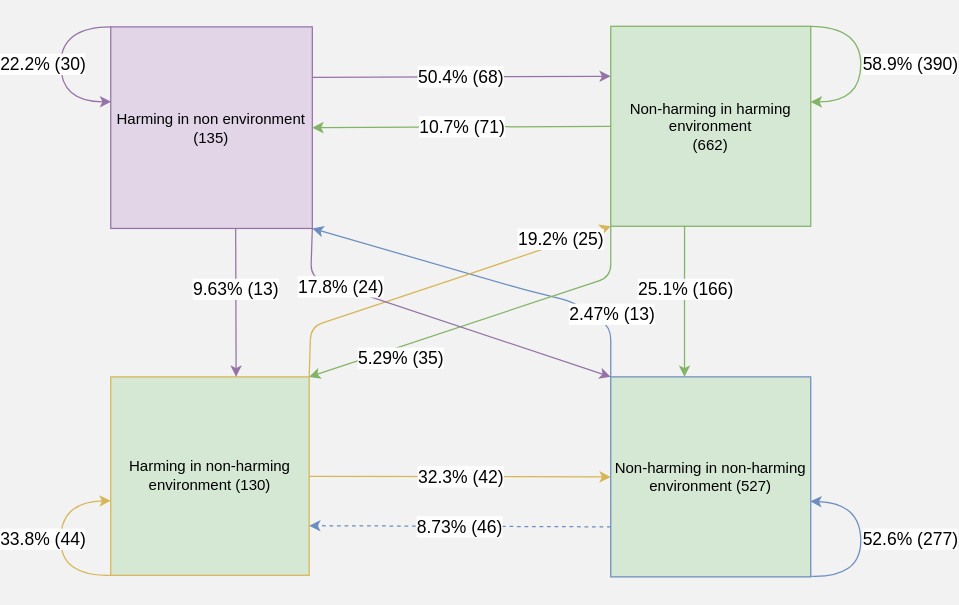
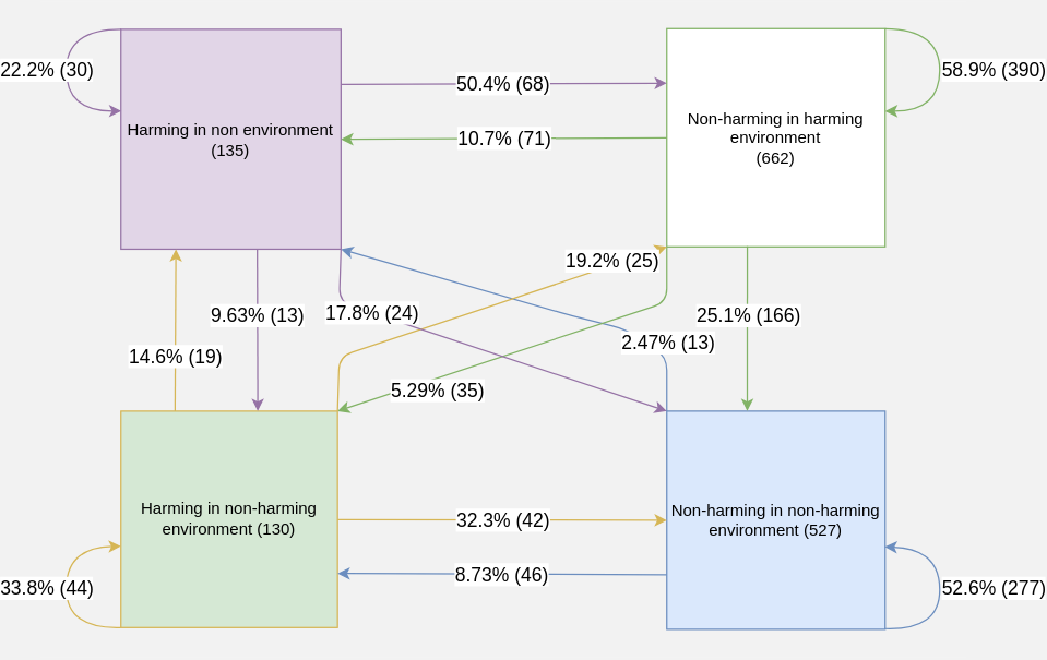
  <mxCell id="0" />
  <mxCell id="1" parent="0" />
  <mxCell id="2" value="Harming in non environment &lt;br&gt;(135)" style="whiteSpace=wrap;html=1;aspect=fixed;fillColor=#e1d5e7;strokeColor=#9673a6;" parent="1" vertex="1"><mxGeometry x="60" y="21" width="161.26" height="161.26" as="geometry" /></mxCell>
- <mxCell id="3" value="Non-harming in harming environment&lt;br&gt;(662)" style="whiteSpace=wrap;html=1;aspect=fixed;fillColor=#d5e8d4;strokeColor=#82b366;" parent="1" vertex="1"><mxGeometry x="460" y="20.52" width="160" height="160" as="geometry" /></mxCell>
- <mxCell id="4" value="Non-harming in non-harming environment (527)" style="whiteSpace=wrap;html=1;aspect=fixed;fillColor=#d5e8d4;strokeColor=#6c8ebf;" parent="1" vertex="1"><mxGeometry x="460" y="301" width="160" height="160" as="geometry" /></mxCell>
+ <mxCell id="3" value="Non-harming in harming environment&lt;br&gt;(662)" style="whiteSpace=wrap;html=1;aspect=fixed;fillColor=#ffffff;strokeColor=#82b366;" parent="1" vertex="1"><mxGeometry x="460" y="20.52" width="160" height="160" as="geometry" /></mxCell>
+ <mxCell id="4" value="Non-harming in non-harming environment (527)" style="whiteSpace=wrap;html=1;aspect=fixed;fillColor=#dae8fc;strokeColor=#6c8ebf;" parent="1" vertex="1"><mxGeometry x="460" y="301" width="160" height="160" as="geometry" /></mxCell>
  <mxCell id="5" value="Harming in non-harming environment (130)" style="whiteSpace=wrap;html=1;aspect=fixed;fillColor=#d5e8d4;strokeColor=#d6b656;" parent="1" vertex="1"><mxGeometry x="60" y="301" width="158.74" height="158.74" as="geometry" /></mxCell>
  <mxCell id="6" value="&lt;span style=&quot;font-size: 14px;&quot;&gt;32.3% (42)&lt;/span&gt;" style="endArrow=classic;html=1;rounded=0;exitX=1;exitY=0.25;exitDx=0;exitDy=0;entryX=0;entryY=0.25;entryDx=0;entryDy=0;fillColor=#fff2cc;strokeColor=#d6b656;" parent="1" edge="1"><mxGeometry width="50" height="50" relative="1" as="geometry"><mxPoint x="218.74" y="380.685" as="sourcePoint" /><mxPoint x="460" y="381" as="targetPoint" /></mxGeometry></mxCell>
- <mxCell id="7" value="&lt;font style=&quot;font-size: 14px;&quot;&gt;8.73% (46)&lt;/font&gt;" style="endArrow=classic;html=1;rounded=0;exitX=0;exitY=0.75;exitDx=0;exitDy=0;entryX=1;entryY=0.75;entryDx=0;entryDy=0;fillColor=#dae8fc;strokeColor=#6c8ebf;dashed=1;" parent="1" source="4" target="5" edge="1"><mxGeometry x="0.003" width="50" height="50" relative="1" as="geometry"><mxPoint x="326.087" y="321" as="sourcePoint" /><mxPoint x="395.652" y="246" as="targetPoint" /><mxPoint as="offset" /></mxGeometry></mxCell>
+ <mxCell id="7" value="&lt;font style=&quot;font-size: 14px;&quot;&gt;8.73% (46)&lt;/font&gt;" style="endArrow=classic;html=1;rounded=0;exitX=0;exitY=0.75;exitDx=0;exitDy=0;entryX=1;entryY=0.75;entryDx=0;entryDy=0;fillColor=#dae8fc;strokeColor=#6c8ebf;" parent="1" source="4" target="5" edge="1"><mxGeometry x="0.003" width="50" height="50" relative="1" as="geometry"><mxPoint x="326.087" y="321" as="sourcePoint" /><mxPoint x="395.652" y="246" as="targetPoint" /><mxPoint as="offset" /></mxGeometry></mxCell>
  <mxCell id="8" value="&lt;font style=&quot;font-size: 14px;&quot;&gt;50.4% (68)&lt;/font&gt;" style="endArrow=classic;html=1;rounded=0;exitX=1;exitY=0.25;exitDx=0;exitDy=0;entryX=0;entryY=0.25;entryDx=0;entryDy=0;fillColor=#e1d5e7;strokeColor=#9673a6;" parent="1" source="2" target="3" edge="1"><mxGeometry x="-0.003" width="50" height="50" relative="1" as="geometry"><mxPoint x="217.948" y="80.443" as="sourcePoint" /><mxPoint x="460" y="80" as="targetPoint" /><mxPoint as="offset" /></mxGeometry></mxCell>
  <mxCell id="9" value="&lt;font style=&quot;font-size: 14px;&quot;&gt;10.7% (71)&lt;/font&gt;" style="endArrow=classic;html=1;rounded=0;exitX=0;exitY=0.5;exitDx=0;exitDy=0;entryX=1;entryY=0.5;entryDx=0;entryDy=0;fillColor=#d5e8d4;strokeColor=#82b366;" parent="1" source="3" target="2" edge="1"><mxGeometry x="-0.003" width="50" height="50" relative="1" as="geometry"><mxPoint x="451.304" y="129.391" as="sourcePoint" /><mxPoint x="221.26" y="131.64" as="targetPoint" /><mxPoint as="offset" /></mxGeometry></mxCell>
+ <mxCell id="10" value="&lt;font style=&quot;font-size: 14px;&quot;&gt;14.6% (19)&lt;/font&gt;" style="endArrow=classic;html=1;rounded=0;exitX=0.25;exitY=0;exitDx=0;exitDy=0;entryX=0.25;entryY=1;entryDx=0;entryDy=0;fillColor=#fff2cc;strokeColor=#d6b656;" parent="1" source="5" target="2" edge="1"><mxGeometry x="-0.326" width="50" height="50" relative="1" as="geometry"><mxPoint x="326.087" y="321" as="sourcePoint" /><mxPoint x="117.391" y="186" as="targetPoint" /><mxPoint as="offset" /></mxGeometry></mxCell>
  <mxCell id="11" value="&lt;span style=&quot;font-size: 14px;&quot;&gt;25.1% (166)&lt;/span&gt;" style="endArrow=classic;html=1;rounded=0;exitX=0.369;exitY=0.997;exitDx=0;exitDy=0;entryX=0.5;entryY=0;entryDx=0;entryDy=0;exitPerimeter=0;fillColor=#d5e8d4;strokeColor=#82b366;" parent="1" source="3" edge="1"><mxGeometry x="-0.157" y="1" width="50" height="50" relative="1" as="geometry"><mxPoint x="519" y="180.52" as="sourcePoint" /><mxPoint x="519" y="301" as="targetPoint" /><mxPoint as="offset" /></mxGeometry></mxCell>
  <mxCell id="12" value="&lt;font style=&quot;font-size: 14px;&quot;&gt;9.63% (13)&lt;/font&gt;" style="endArrow=classic;html=1;rounded=0;entryX=0.75;entryY=0;entryDx=0;entryDy=0;exitX=0.75;exitY=1;exitDx=0;exitDy=0;fillColor=#e1d5e7;strokeColor=#9673a6;" parent="1" edge="1"><mxGeometry x="-0.179" width="50" height="50" relative="1" as="geometry"><mxPoint x="159.945" y="182.26" as="sourcePoint" /><mxPoint x="160.305" y="301" as="targetPoint" /><mxPoint as="offset" /></mxGeometry></mxCell>
  <mxCell id="13" value="2.47% (13)" style="endArrow=classic;html=1;fontSize=14;exitX=0;exitY=0;exitDx=0;exitDy=0;entryX=1;entryY=1;entryDx=0;entryDy=0;fillColor=#dae8fc;strokeColor=#6c8ebf;rounded=1;fontColor=#000000;" parent="1" source="4" target="2" edge="1"><mxGeometry x="-0.693" y="-9" width="50" height="50" relative="1" as="geometry"><mxPoint x="326.087" y="276" as="sourcePoint" /><mxPoint x="395.652" y="201" as="targetPoint" /><Array as="points"><mxPoint x="460" y="261" /><mxPoint x="430" y="241" /><mxPoint x="390" y="231" /></Array><mxPoint as="offset" /></mxGeometry></mxCell>
  <mxCell id="14" value="5.29% (35)" style="endArrow=classic;html=1;fontSize=14;exitX=0;exitY=1;exitDx=0;exitDy=0;entryX=1;entryY=0;entryDx=0;entryDy=0;fillColor=#d5e8d4;strokeColor=#82b366;rounded=1;" parent="1" source="3" target="5" edge="1"><mxGeometry x="0.493" y="9" width="50" height="50" relative="1" as="geometry"><mxPoint x="326.087" y="276" as="sourcePoint" /><mxPoint x="395.652" y="201" as="targetPoint" /><Array as="points"><mxPoint x="460" y="221" /></Array><mxPoint as="offset" /></mxGeometry></mxCell>
  <mxCell id="15" value="&lt;font style=&quot;font-size: 14px;&quot;&gt;33.8% (44)&lt;/font&gt;" style="curved=1;endArrow=classic;html=1;rounded=0;labelPosition=right;verticalLabelPosition=middle;align=left;verticalAlign=middle;entryX=0;entryY=0.624;entryDx=0;entryDy=0;entryPerimeter=0;exitX=0;exitY=1;exitDx=0;exitDy=0;fillColor=#fff2cc;strokeColor=#d6b656;" parent="1" source="5" target="5" edge="1"><mxGeometry x="-0.0" y="50" width="50" height="50" relative="1" as="geometry"><mxPoint x="62" y="478" as="sourcePoint" /><mxPoint x="61.739" y="425.4" as="targetPoint" /><Array as="points"><mxPoint x="20" y="461" /><mxPoint x="20" y="401" /></Array><mxPoint as="offset" /></mxGeometry></mxCell>
  <mxCell id="16" value="&lt;font style=&quot;font-size: 14px;&quot;&gt;52.6% (277)&lt;/font&gt;" style="curved=1;endArrow=classic;html=1;rounded=0;exitX=0;exitY=1;exitDx=0;exitDy=0;labelPosition=right;verticalLabelPosition=middle;align=left;verticalAlign=middle;entryX=0;entryY=0.667;entryDx=0;entryDy=0;entryPerimeter=0;fillColor=#dae8fc;strokeColor=#6c8ebf;" parent="1" edge="1"><mxGeometry x="0.009" width="50" height="50" relative="1" as="geometry"><mxPoint x="619.652" y="460.5" as="sourcePoint" /><mxPoint x="619.652" y="400.56" as="targetPoint" /><Array as="points"><mxPoint x="660" y="462" /><mxPoint x="660" y="402" /></Array><mxPoint as="offset" /></mxGeometry></mxCell>
  <mxCell id="17" value="19.2% (25)" style="endArrow=classic;html=1;fontSize=14;entryX=0;entryY=1;entryDx=0;entryDy=0;rounded=1;fillColor=#fff2cc;strokeColor=#d6b656;exitX=1;exitY=0;exitDx=0;exitDy=0;" parent="1" source="5" target="3" edge="1"><mxGeometry x="0.719" y="3" width="50" height="50" relative="1" as="geometry"><mxPoint x="221.256" y="301" as="sourcePoint" /><mxPoint x="443.864" y="181" as="targetPoint" /><Array as="points"><mxPoint x="220" y="261" /><mxPoint x="340" y="221" /></Array><mxPoint as="offset" /></mxGeometry></mxCell>
  <mxCell id="18" value="&lt;font style=&quot;font-size: 14px;&quot;&gt;58.9% (390)&lt;/font&gt;" style="curved=1;endArrow=classic;html=1;rounded=0;exitX=1;exitY=0;exitDx=0;exitDy=0;labelPosition=right;verticalLabelPosition=middle;align=left;verticalAlign=middle;fillColor=#d5e8d4;strokeColor=#82b366;" parent="1" source="3" edge="1"><mxGeometry width="50" height="50" relative="1" as="geometry"><mxPoint x="615.478" y="21" as="sourcePoint" /><mxPoint x="620" y="81" as="targetPoint" /><Array as="points"><mxPoint x="660" y="21" /><mxPoint x="660" y="81" /></Array><mxPoint as="offset" /></mxGeometry></mxCell>
  <mxCell id="19" value="&lt;font style=&quot;font-size: 14px;&quot;&gt;22.2% (30)&lt;/font&gt;" style="curved=1;endArrow=classic;html=1;rounded=0;exitX=0;exitY=1;exitDx=0;exitDy=0;labelPosition=right;verticalLabelPosition=middle;align=left;verticalAlign=middle;entryX=0;entryY=0.667;entryDx=0;entryDy=0;entryPerimeter=0;fillColor=#e1d5e7;strokeColor=#9673a6;" parent="1" edge="1"><mxGeometry y="-50" width="50" height="50" relative="1" as="geometry"><mxPoint x="60.348" y="21" as="sourcePoint" /><mxPoint x="60.348" y="80.94" as="targetPoint" /><Array as="points"><mxPoint x="20" y="21" /><mxPoint x="20" y="81" /></Array><mxPoint as="offset" /></mxGeometry></mxCell>
  <mxCell id="20" value="17.8% (24)" style="endArrow=classic;html=1;fontSize=14;entryX=0;entryY=0;entryDx=0;entryDy=0;fillColor=#e1d5e7;strokeColor=#9673a6;exitX=1;exitY=1;exitDx=0;exitDy=0;rounded=1;" parent="1" source="2" target="4" edge="1"><mxGeometry x="-0.561" width="50" height="50" relative="1" as="geometry"><mxPoint x="228.696" y="201" as="sourcePoint" /><mxPoint x="395.652" y="201" as="targetPoint" /><Array as="points"><mxPoint x="220" y="221" /></Array><mxPoint as="offset" /></mxGeometry></mxCell>
